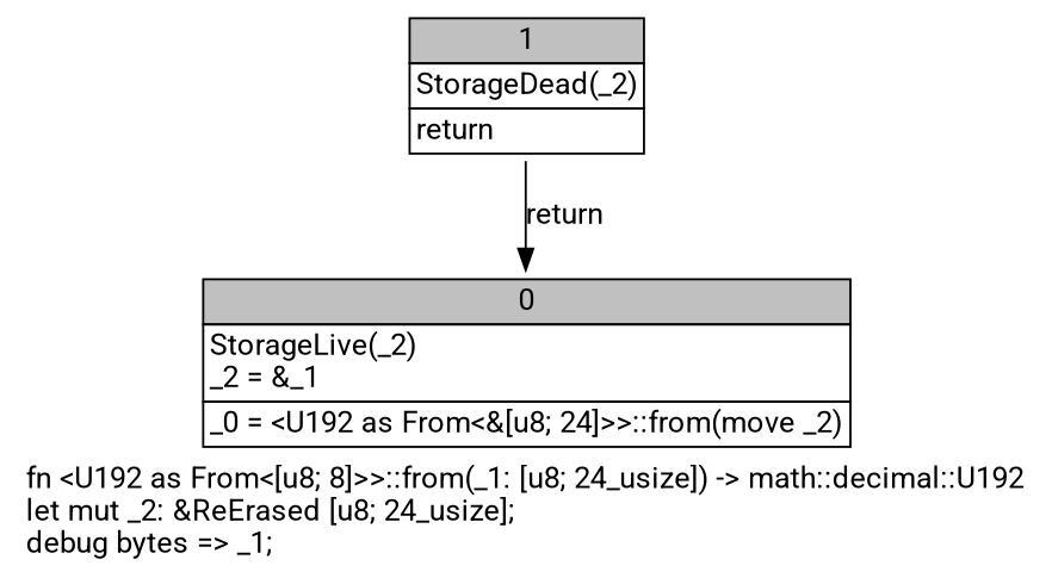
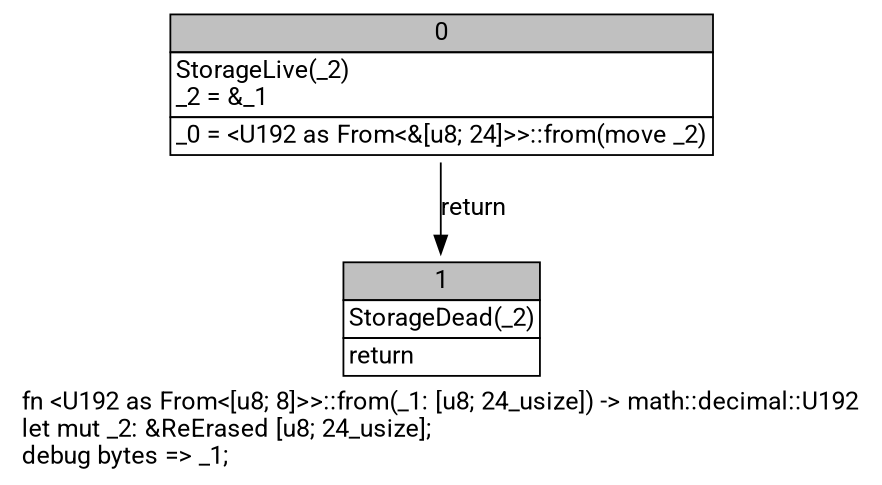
  digraph {
    fontname=Roboto
    label=<fn &lt;U192 as From&lt;[u8; 8]&gt;&gt;::from(_1: [u8; 24_usize]) -&gt; math::decimal::U192<br align="left"/>let mut _2: &amp;ReErased [u8; 24_usize];<br align="left"/>debug bytes =&gt; _1;<br align="left"/>>
    node [fontname=Roboto shape=none]
    n1 [label=<<table border="0" cellborder="1" cellspacing="0"><tr><td bgcolor="gray" align="center" colspan="1">0</td></tr><tr><td align="left" balign="left">StorageLive(_2)<br/>_2 = &amp;_1<br/></td></tr><tr><td align="left">_0 = &lt;U192 as From&lt;&amp;[u8; 24]&gt;&gt;::from(move _2)</td></tr></table>>]
    n2 [label=<<table border="0" cellborder="1" cellspacing="0"><tr><td bgcolor="gray" align="center" colspan="1">1</td></tr><tr><td align="left" balign="left">StorageDead(_2)<br/></td></tr><tr><td align="left">return</td></tr></table>>]
-   n2 -> n1 [fontname=Roboto label=return]
+   n1 -> n2 [fontname=Roboto label=return]
  }
